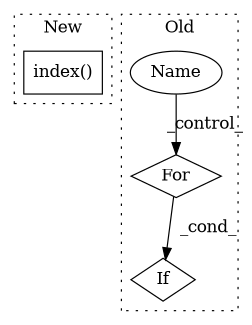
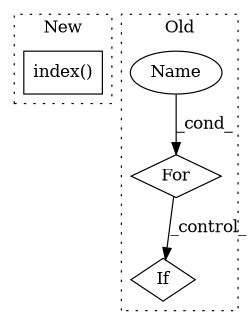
  digraph {
    node [shape=diamond]
    n1 [a=75 l="14,1" label="index()" s="4796,4815" shape=box]
    n2 [a=107 l="4,14" label=For s="2865,2918"]
    n3 [a=96 l=3 label=If s=3229]
    n4 [a=87 l=8 label=Name s=2880 shape=ellipse]
    subgraph cluster_1 {
      label=New
      style=dotted
      n1
    }
    subgraph cluster_2 {
      label=Old
      style=dotted
      n2
      n3
      n4
    }
-   n2 -> n3 [label=_cond_]
-   n4 -> n2 [label=_control_]
+   n2 -> n3 [label=_control_]
+   n4 -> n2 [label=_cond_]
  }
